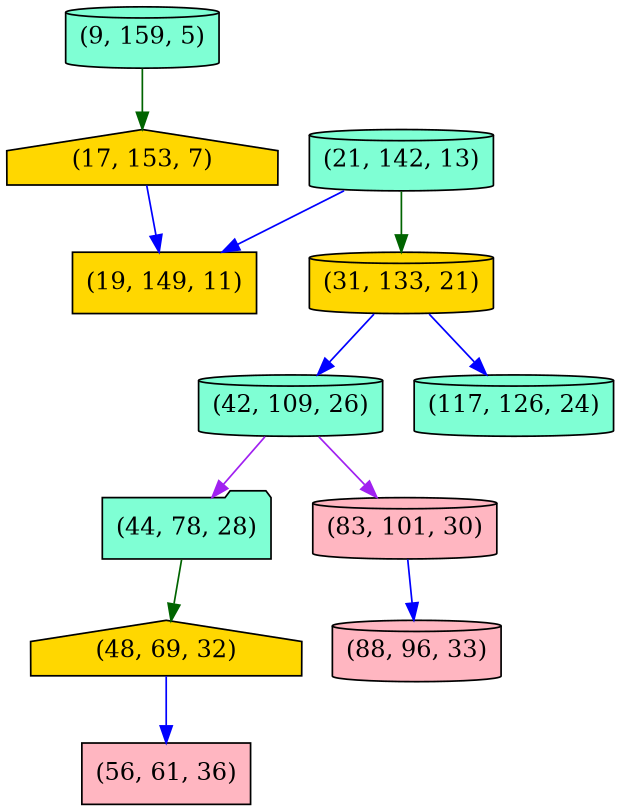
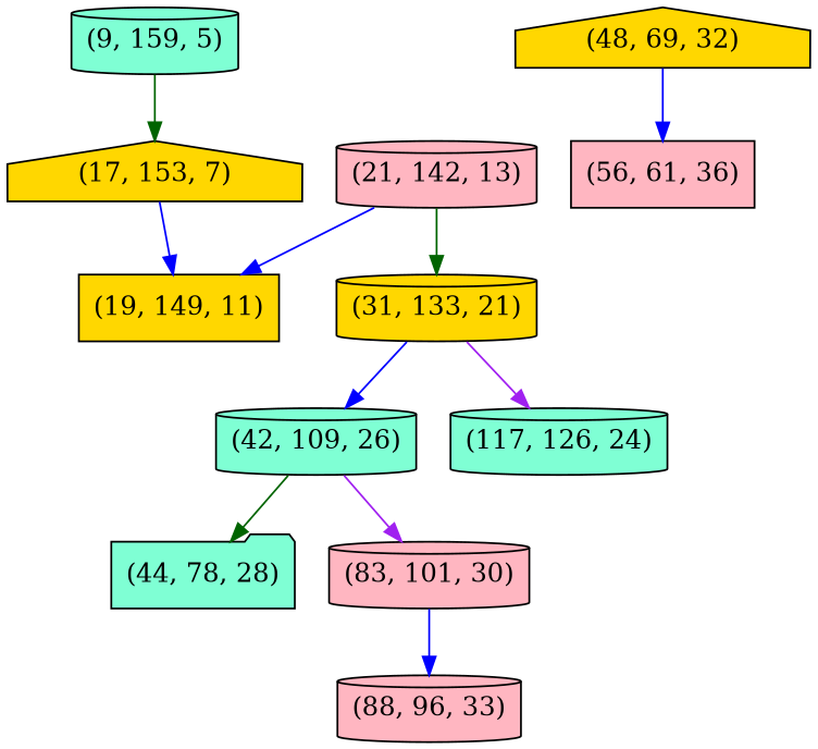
  digraph {
    node [fillcolor=aquamarine shape=cylinder style=filled]
    edge [color=blue]
    n1 [fillcolor=gold label="(17, 153, 7)" shape=house]
    "(9, 159, 5)"
    "(19, 149, 11)" [fillcolor=gold shape=box]
-   "(21, 142, 13)"
+   "(21, 142, 13)" [fillcolor=lightpink]
    "(31, 133, 21)" [fillcolor=gold]
    "(42, 109, 26)"
    "(117, 126, 24)"
    "(44, 78, 28)" [shape=folder]
    "(83, 101, 30)" [fillcolor=lightpink]
    "(48, 69, 32)" [fillcolor=gold shape=house]
    "(88, 96, 33)" [fillcolor=lightpink]
    "(56, 61, 36)" [fillcolor=lightpink shape=box]
    n1 -> "(19, 149, 11)"
    "(9, 159, 5)" -> n1 [color=darkgreen]
    "(21, 142, 13)" -> "(19, 149, 11)"
    "(21, 142, 13)" -> "(31, 133, 21)" [color=darkgreen]
    "(31, 133, 21)" -> "(42, 109, 26)"
-   "(31, 133, 21)" -> "(117, 126, 24)"
-   "(42, 109, 26)" -> "(44, 78, 28)" [color=purple]
+   "(31, 133, 21)" -> "(117, 126, 24)" [color=purple]
+   "(42, 109, 26)" -> "(44, 78, 28)" [color=darkgreen]
    "(42, 109, 26)" -> "(83, 101, 30)" [color=purple]
-   "(44, 78, 28)" -> "(48, 69, 32)" [color=darkgreen]
    "(83, 101, 30)" -> "(88, 96, 33)"
    "(48, 69, 32)" -> "(56, 61, 36)"
  }
